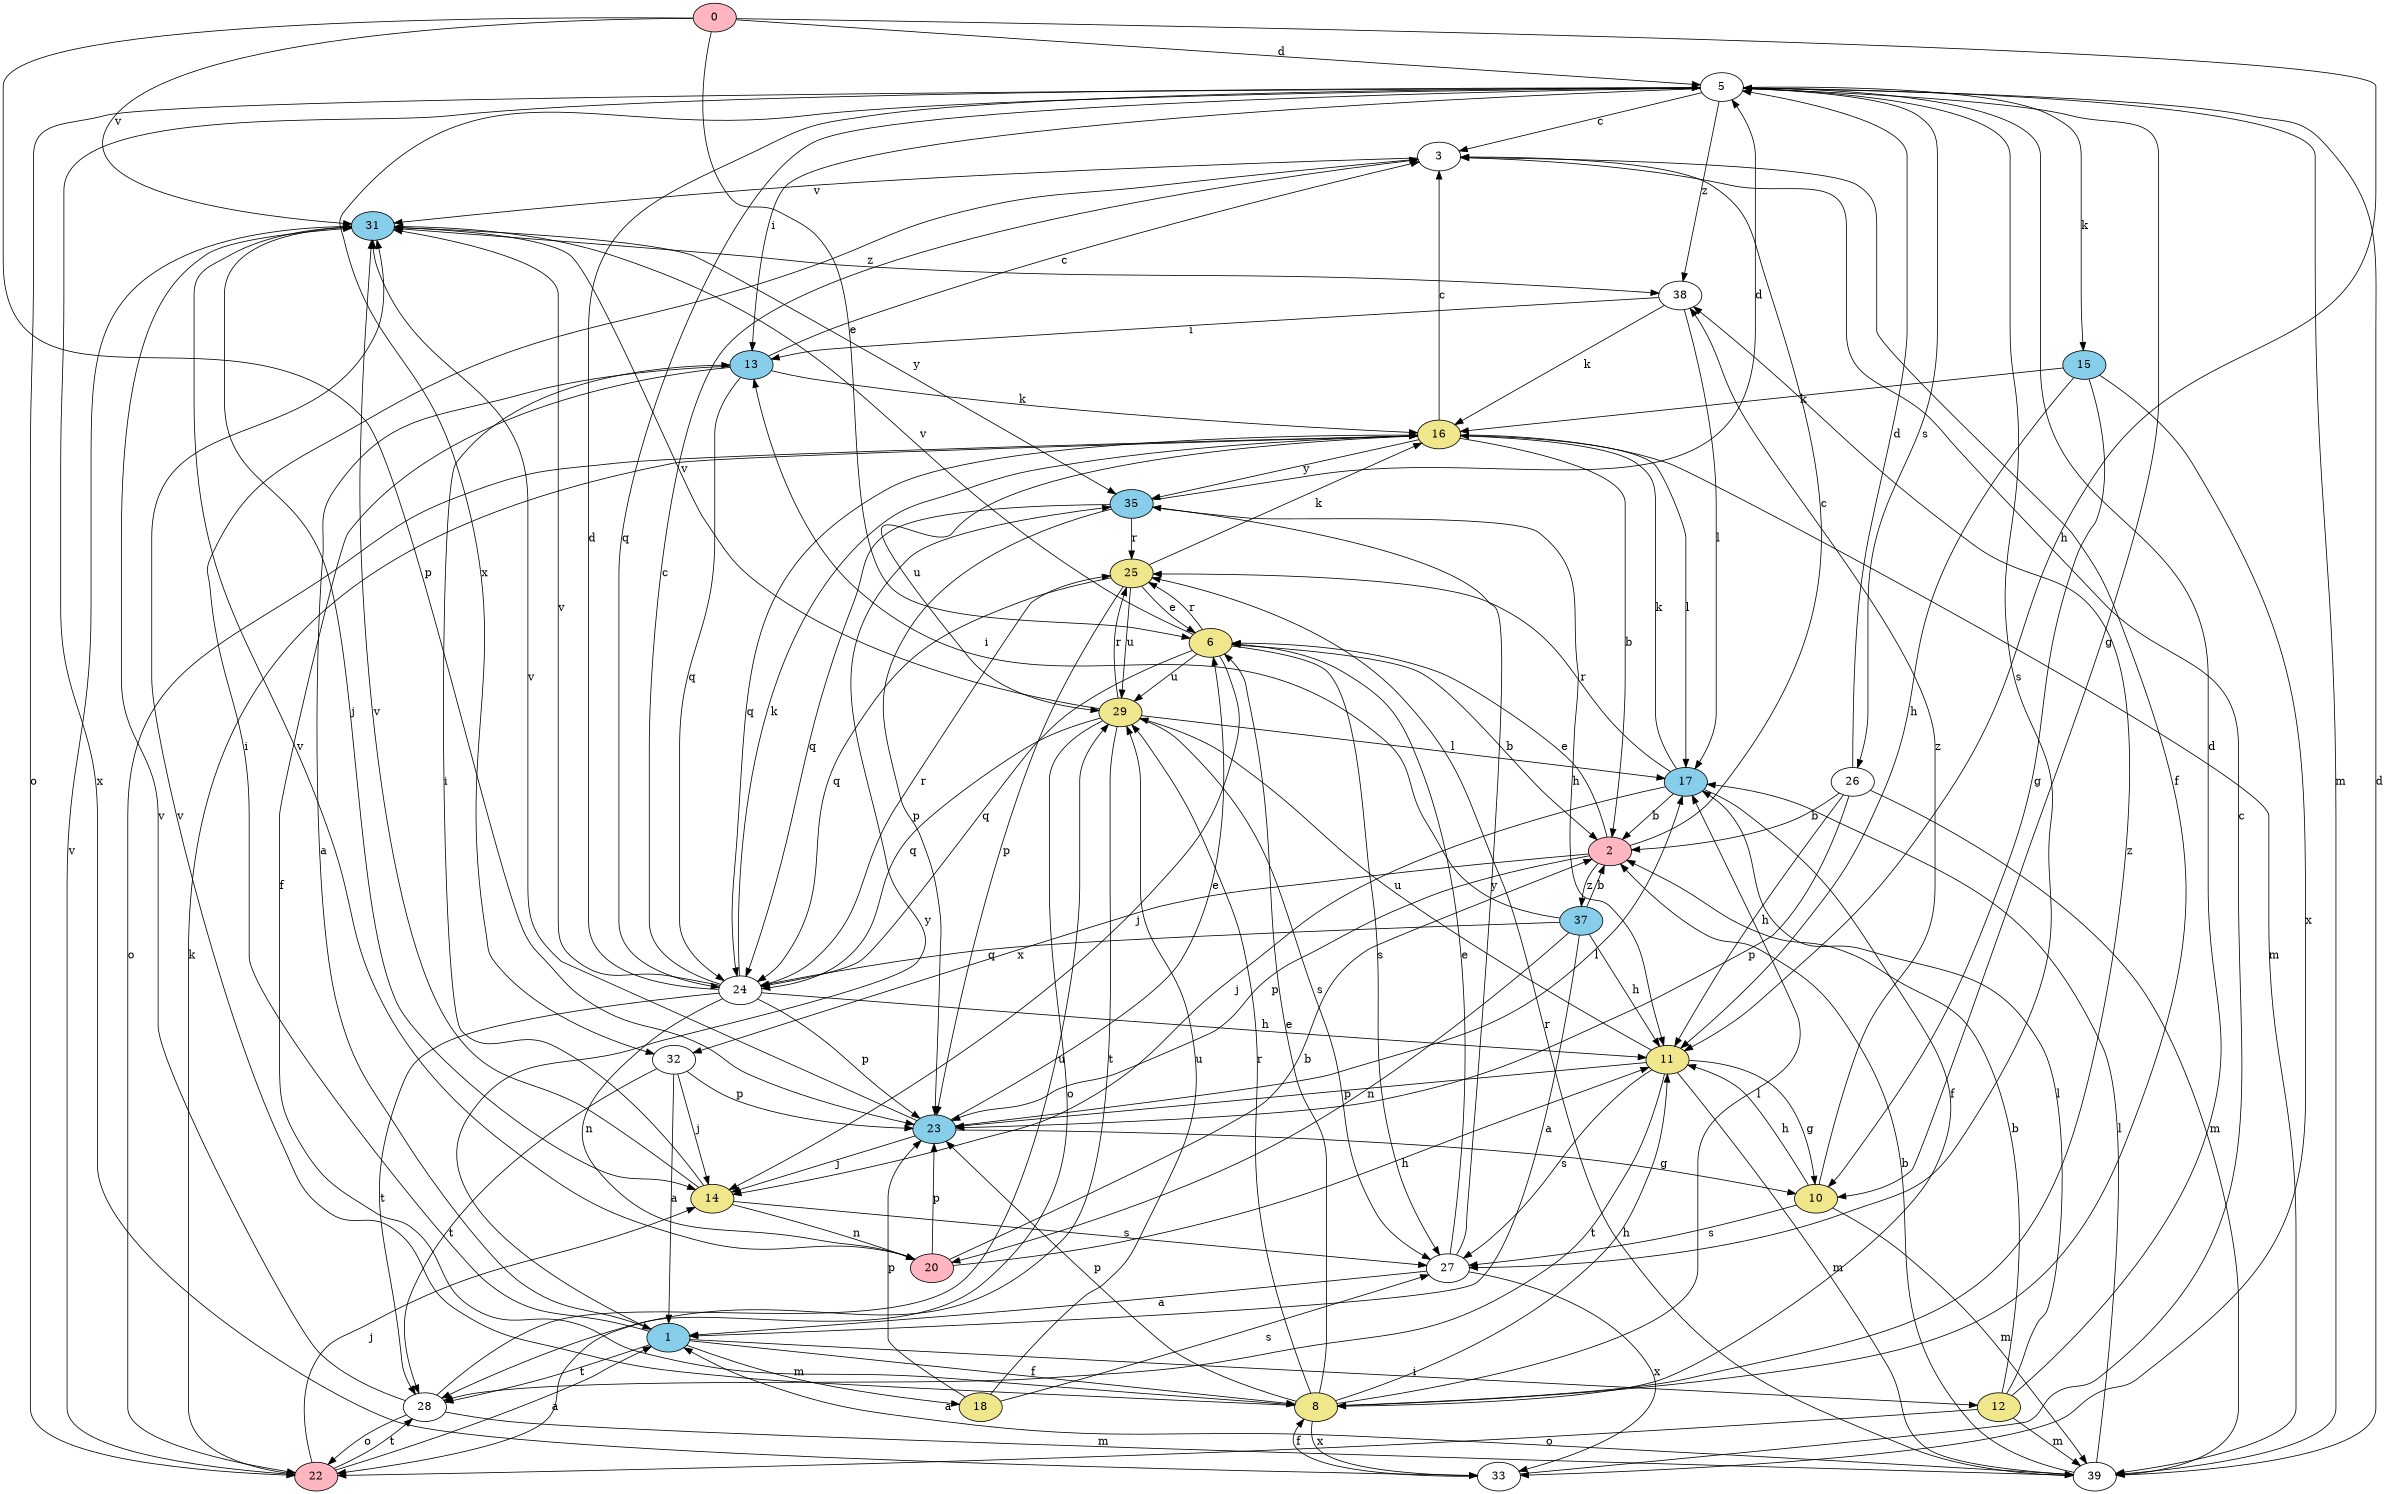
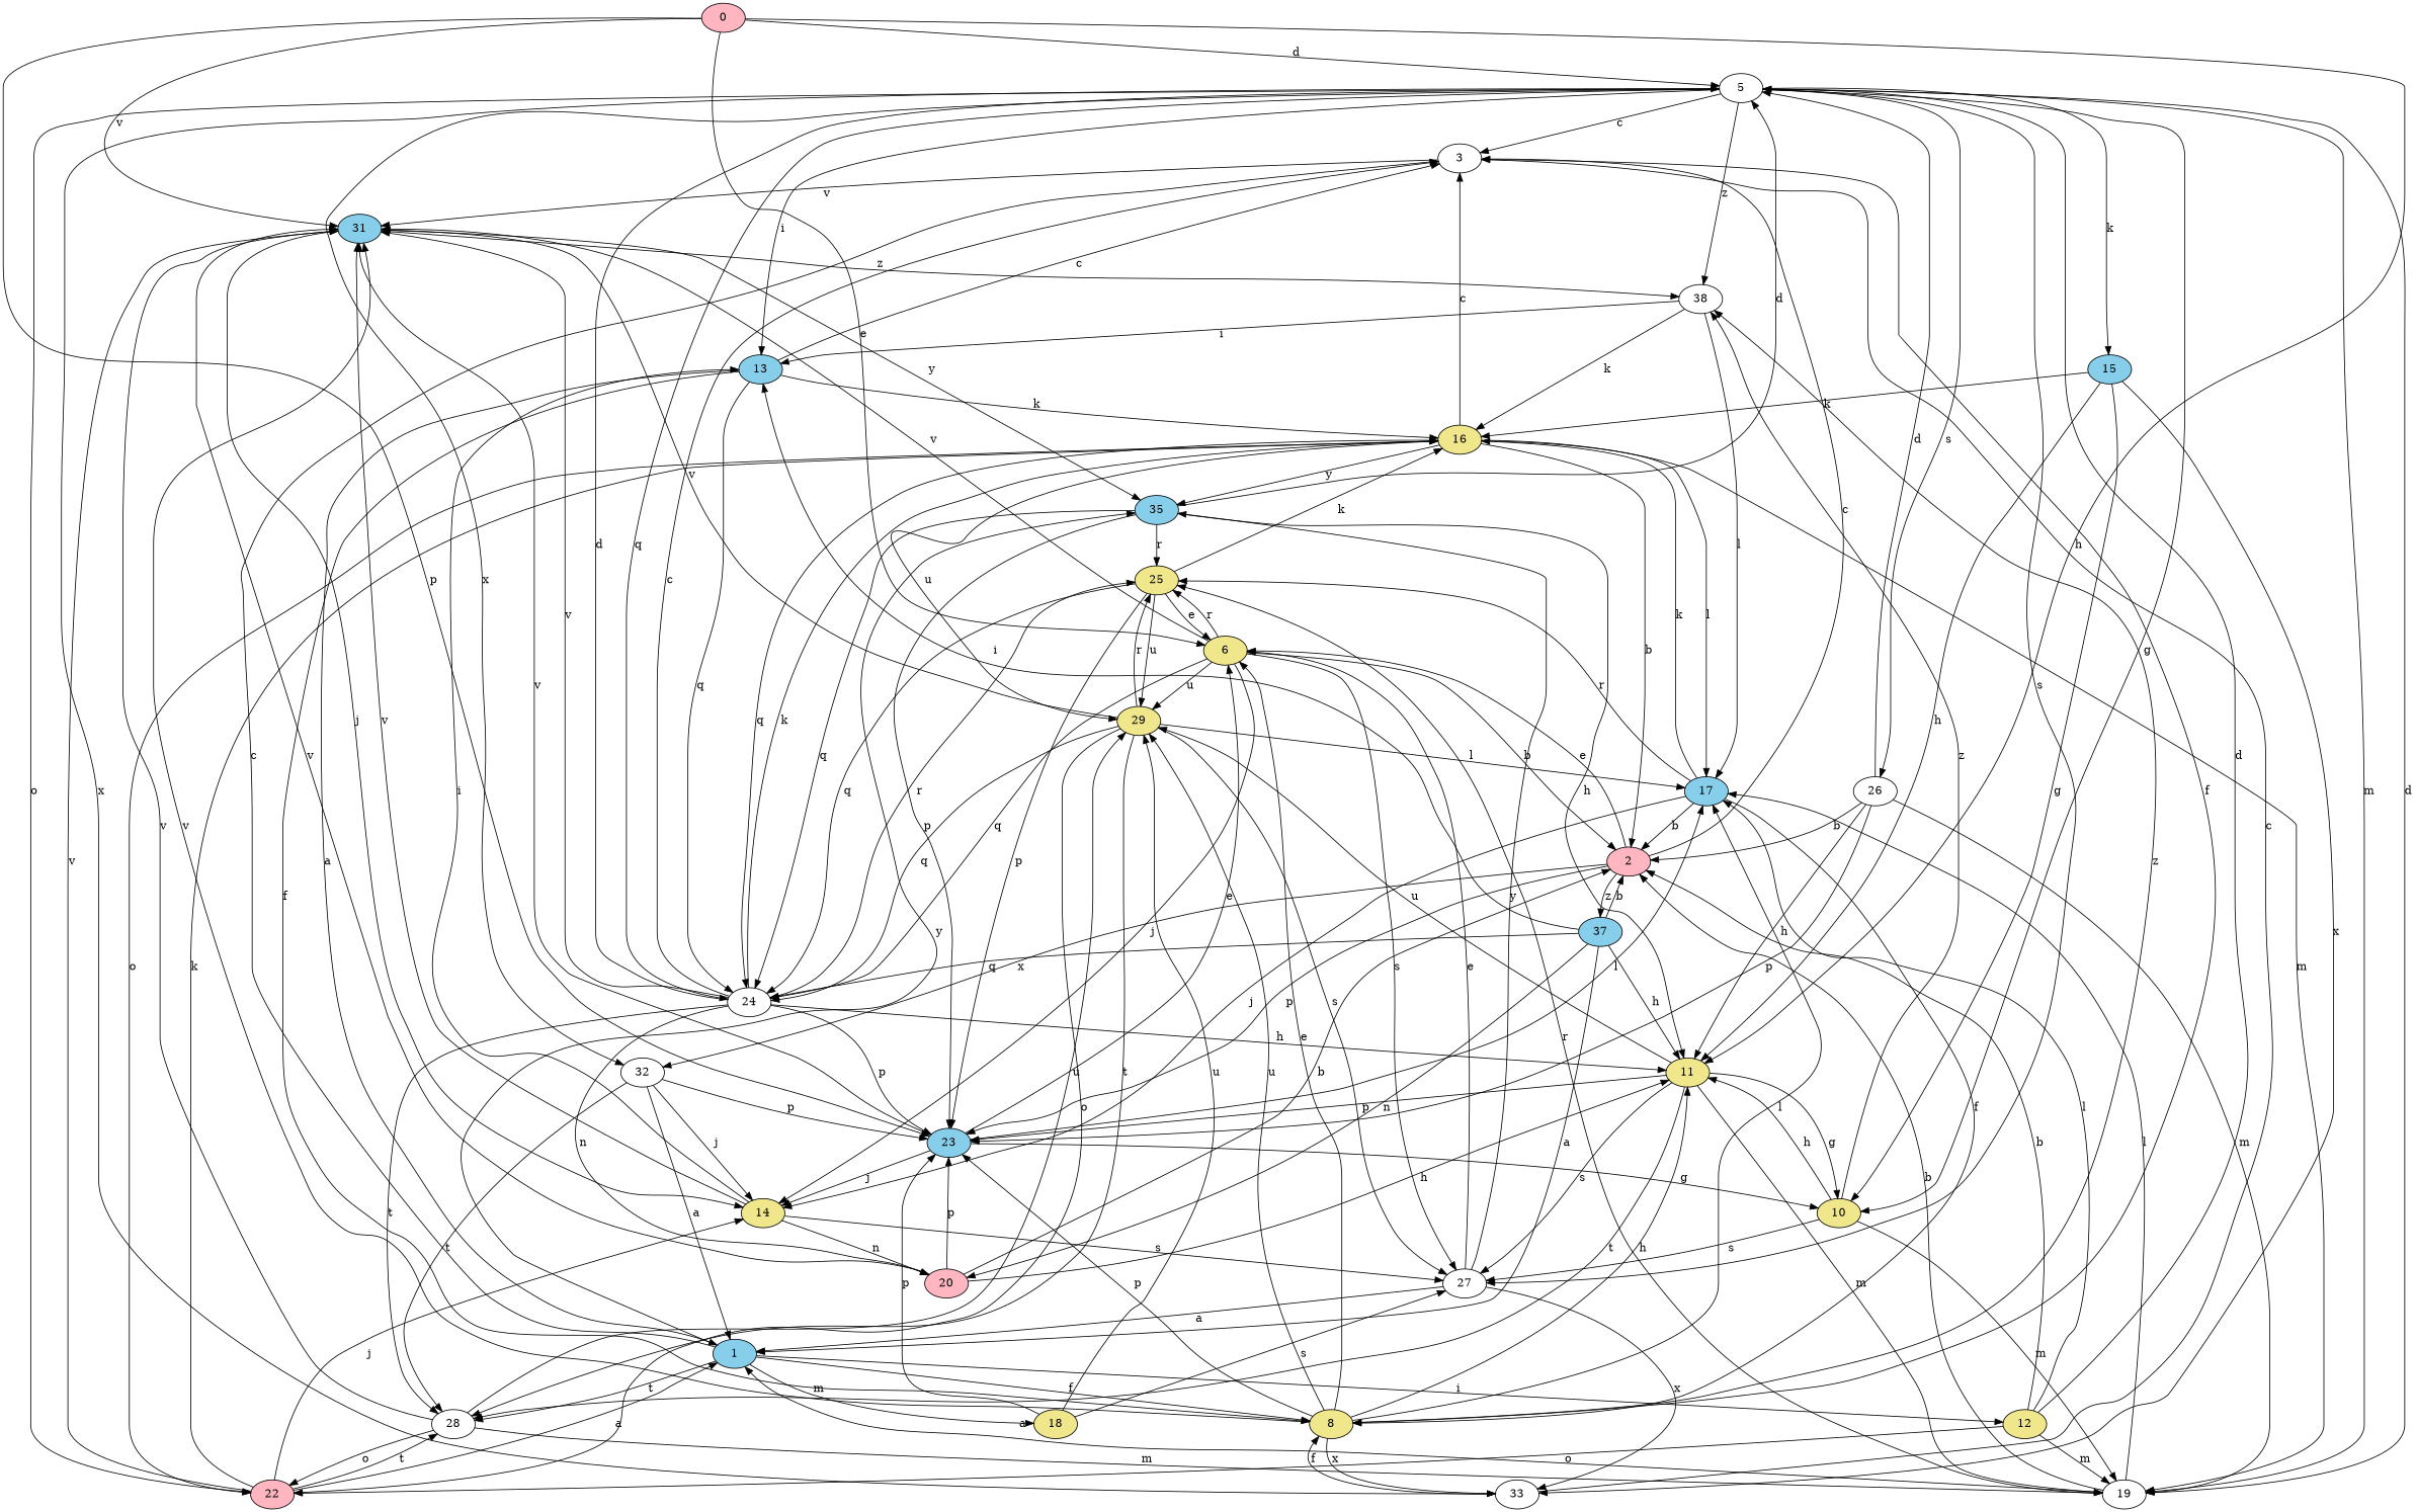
  strict digraph {
    fontname="DejaVu Serif"
    node [fillcolor=white fontname="DejaVu Serif" style=filled]
    edge [fontname="DejaVu Serif"]
    0 [fillcolor=lightpink]
    5
    6 [fillcolor=khaki]
    11 [fillcolor=khaki]
    23 [fillcolor=skyblue]
    31 [fillcolor=skyblue]
    3
    32
    10 [fillcolor=khaki]
    13 [fillcolor=skyblue]
    15 [fillcolor=skyblue]
-   19 [label=39]
+   19
    22 [fillcolor=lightpink]
    24
    26
    27
    33
    38
    2 [fillcolor=lightpink]
    14 [fillcolor=khaki]
    25 [fillcolor=khaki]
    29 [fillcolor=khaki]
    28
    17 [fillcolor=skyblue]
    35 [fillcolor=skyblue]
    1 [fillcolor=skyblue]
    8 [fillcolor=khaki]
    12 [fillcolor=khaki]
    18 [fillcolor=khaki]
    37 [fillcolor=skyblue]
    20 [fillcolor=lightpink]
    16 [fillcolor=khaki]
    0 -> 5 [label=d]
    0 -> 6 [label=e]
    0 -> 11 [label=h]
    0 -> 23 [label=p]
    0 -> 31 [label=v]
    5 -> 3 [label=c]
    5 -> 32 [label=x]
    5 -> 10 [label=g]
    5 -> 13 [label=i]
    5 -> 15 [label=k]
    5 -> 19 [label=m]
    5 -> 22 [label=o]
    5 -> 24 [label=q]
    5 -> 26 [label=s]
    5 -> 27 [label=s]
    5 -> 33 [label=x]
    5 -> 38 [label=z]
    6 -> 31 [label=v]
    6 -> 24 [label=q]
    6 -> 27 [label=s]
    6 -> 2 [label=b]
    6 -> 14 [label=j]
    6 -> 25 [label=r]
    6 -> 29 [label=u]
    11 -> 23 [label=p]
    11 -> 10 [label=g]
    11 -> 19 [label=m]
    11 -> 27 [label=s]
    11 -> 29 [label=u]
    11 -> 28 [label=t]
    23 -> 6 [label=e]
    23 -> 31 [label=v]
    23 -> 10 [label=g]
    23 -> 14 [label=j]
    23 -> 17 [label=l]
    31 -> 38 [label=z]
    31 -> 14 [label=j]
    31 -> 35 [label=y]
    3 -> 31 [label=v]
    3 -> 8 [label=f]
    32 -> 23 [label=p]
    32 -> 14 [label=j]
    32 -> 28 [label=t]
    32 -> 1 [label=a]
    10 -> 11 [label=h]
    10 -> 19 [label=m]
    10 -> 27 [label=s]
    10 -> 38 [label=z]
    13 -> 3 [label=c]
    13 -> 24 [label=q]
    13 -> 1 [label=a]
    13 -> 8 [label=f]
    13 -> 16 [label=k]
    15 -> 11 [label=h]
    15 -> 10 [label=g]
    15 -> 33 [label=x]
    15 -> 16 [label=k]
    19 -> 5 [label=d]
    19 -> 2 [label=b]
    19 -> 25 [label=r]
    19 -> 17 [label=l]
    19 -> 1 [label=a]
    22 -> 31 [label=v]
    22 -> 14 [label=j]
    22 -> 28 [label=t]
    22 -> 1 [label=a]
    22 -> 16 [label=k]
    24 -> 5 [label=d]
    24 -> 11 [label=h]
    24 -> 23 [label=p]
    24 -> 31 [label=v]
    24 -> 3 [label=c]
    24 -> 25 [label=r]
    24 -> 28 [label=t]
    24 -> 20 [label=n]
    24 -> 16 [label=k]
    26 -> 5 [label=d]
    26 -> 11 [label=h]
    26 -> 23 [label=p]
    26 -> 19 [label=m]
    26 -> 2 [label=b]
    27 -> 6 [label=e]
    27 -> 33 [label=x]
    27 -> 35 [label=y]
    27 -> 1 [label=a]
    33 -> 3 [label=c]
    33 -> 8 [label=f]
    38 -> 13 [label=i]
    38 -> 17 [label=l]
    38 -> 16 [label=k]
    2 -> 6 [label=e]
    2 -> 23 [label=p]
    2 -> 3 [label=c]
    2 -> 32 [label=x]
    2 -> 37 [label=z]
    14 -> 31 [label=v]
    14 -> 13 [label=i]
    14 -> 27 [label=s]
    14 -> 20 [label=n]
    25 -> 6 [label=e]
    25 -> 23 [label=p]
    25 -> 24 [label=q]
    25 -> 29 [label=u]
    25 -> 16 [label=k]
    29 -> 31 [label=v]
    29 -> 22 [label=o]
    29 -> 24 [label=q]
    29 -> 27 [label=s]
    29 -> 25 [label=r]
    29 -> 28 [label=t]
    29 -> 17 [label=l]
    28 -> 31 [label=v]
    28 -> 19 [label=m]
    28 -> 22 [label=o]
    28 -> 29 [label=u]
    17 -> 2 [label=b]
    17 -> 14 [label=j]
    17 -> 25 [label=r]
    17 -> 8 [label=f]
    17 -> 16 [label=k]
    35 -> 5 [label=d]
    35 -> 11 [label=h]
    35 -> 23 [label=p]
    35 -> 24 [label=q]
    35 -> 25 [label=r]
-   1 -> 3 [label=i]
+   1 -> 3 [label=c]
    1 -> 28 [label=t]
    1 -> 35 [label=y]
    1 -> 8 [label=f]
    1 -> 12 [label=i]
    1 -> 18 [label=m]
    8 -> 6 [label=e]
    8 -> 11 [label=h]
    8 -> 23 [label=p]
    8 -> 31 [label=v]
    8 -> 33 [label=x]
    8 -> 38 [label=z]
-   8 -> 29 [label=r]
+   8 -> 29 [label=u]
    8 -> 17 [label=l]
    12 -> 5 [label=d]
    12 -> 19 [label=m]
    12 -> 22 [label=o]
    12 -> 2 [label=b]
    12 -> 17 [label=l]
    18 -> 23 [label=p]
    18 -> 27 [label=s]
    18 -> 29 [label=u]
    37 -> 11 [label=h]
    37 -> 13 [label=i]
    37 -> 24 [label=q]
    37 -> 2 [label=b]
    37 -> 1 [label=a]
    37 -> 20 [label=n]
    20 -> 11 [label=h]
    20 -> 23 [label=p]
    20 -> 31 [label=v]
    20 -> 2 [label=b]
    16 -> 3 [label=c]
    16 -> 19 [label=m]
    16 -> 22 [label=o]
    16 -> 24 [label=q]
    16 -> 2 [label=b]
    16 -> 29 [label=u]
    16 -> 17 [label=l]
    16 -> 35 [label=y]
  }
